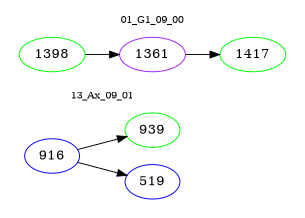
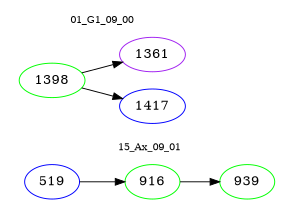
  digraph {
    rankdir=LR
    node [color=green]
    edge [color=black]
-   n1 [color=blue label=916]
+   n1 [label=916]
    n2 [color=blue label=519]
    n3 [label=939]
    n4 [label=1398]
-   n5 [label=1417]
+   n5 [color=blue label=1417]
    n6 [color=purple label=1361]
    subgraph cluster_1 {
      color=white
      fontsize=10
-     label="13_Ax_09_01"
+     label="15_Ax_09_01"
      n1
      n2
      n3
    }
    subgraph cluster_2 {
      color=white
      fontsize=10
      label="01_G1_09_00"
      n4
      n5
      n6
    }
-   n1 -> n2
+   n2 -> n1
    n1 -> n3
-   n6 -> n5
+   n4 -> n5
    n4 -> n6
  }
